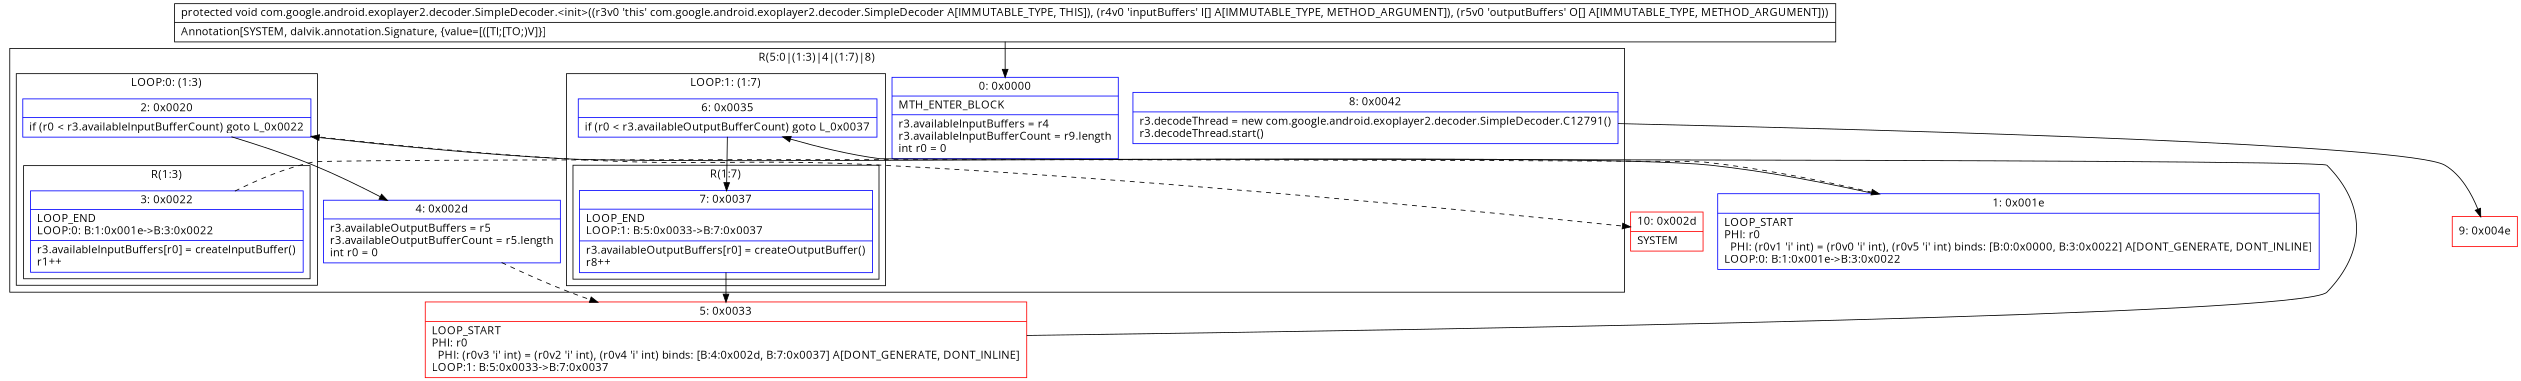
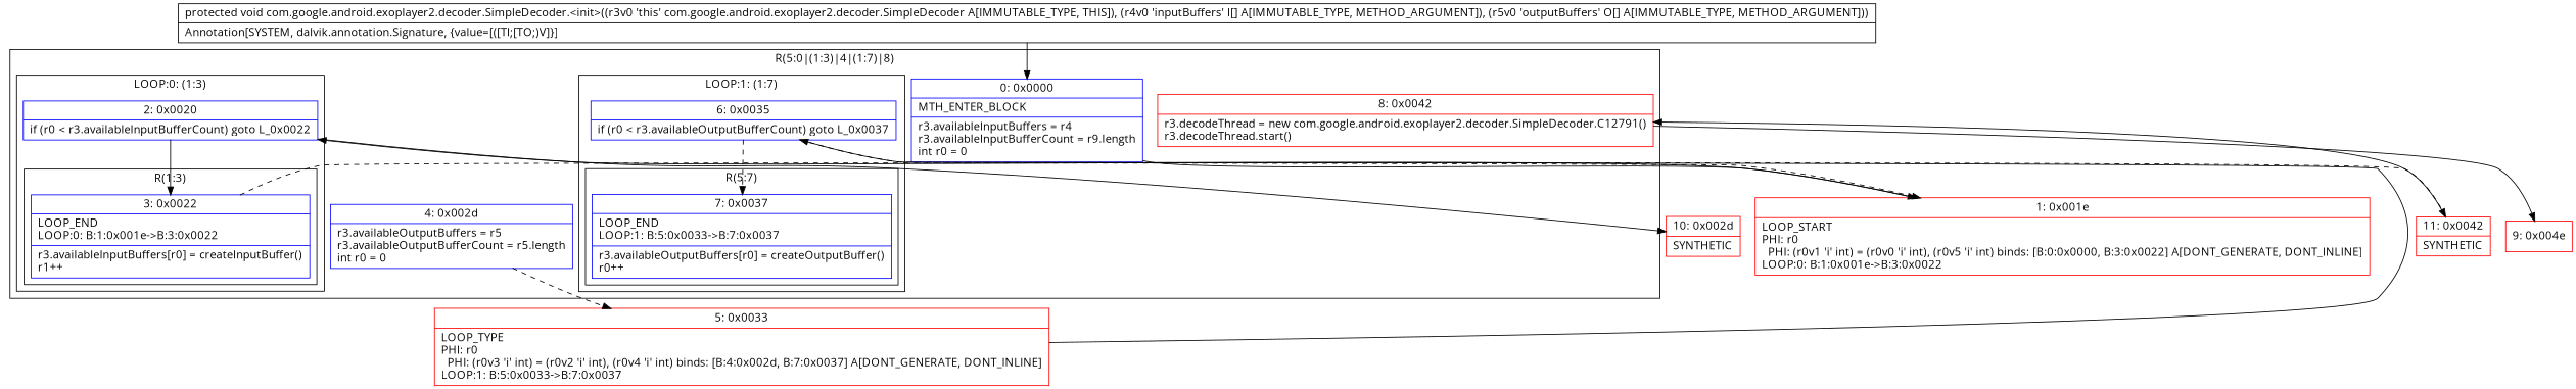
  digraph {
    fontname="Open Sans"
    node [color=blue fontname="Open Sans" shape=record]
    edge [fontname="Open Sans"]
    n1 [label="{3\:\ 0x0022|LOOP_END\lLOOP:0: B:1:0x001e\-\>B:3:0x0022\l|r3.availableInputBuffers[r0] = createInputBuffer()\lr1++\l}"]
    n2 [label="{2\:\ 0x0020|if (r0 \< r3.availableInputBufferCount) goto L_0x0022\l}"]
-   n3 [label="{7\:\ 0x0037|LOOP_END\lLOOP:1: B:5:0x0033\-\>B:7:0x0037\l|r3.availableOutputBuffers[r0] = createOutputBuffer()\lr8++\l}"]
+   n3 [label="{7\:\ 0x0037|LOOP_END\lLOOP:1: B:5:0x0033\-\>B:7:0x0037\l|r3.availableOutputBuffers[r0] = createOutputBuffer()\lr0++\l}"]
    n4 [label="{6\:\ 0x0035|if (r0 \< r3.availableOutputBufferCount) goto L_0x0037\l}"]
    n5 [label="{0\:\ 0x0000|MTH_ENTER_BLOCK\l|r3.availableInputBuffers = r4\lr3.availableInputBufferCount = r9.length\lint r0 = 0\l}"]
    n6 [label="{4\:\ 0x002d|r3.availableOutputBuffers = r5\lr3.availableOutputBufferCount = r5.length\lint r0 = 0\l}"]
-   n7 [label="{8\:\ 0x0042|r3.decodeThread = new com.google.android.exoplayer2.decoder.SimpleDecoder.C12791()\lr3.decodeThread.start()\l}"]
-   n8 [label="{1\:\ 0x001e|LOOP_START\lPHI: r0 \l  PHI: (r0v1 'i' int) = (r0v0 'i' int), (r0v5 'i' int) binds: [B:0:0x0000, B:3:0x0022] A[DONT_GENERATE, DONT_INLINE]\lLOOP:0: B:1:0x001e\-\>B:3:0x0022\l}"]
-   n9 [color=red label="{10\:\ 0x002d|SYSTEM\l}"]
-   n10 [color=red label="{5\:\ 0x0033|LOOP_START\lPHI: r0 \l  PHI: (r0v3 'i' int) = (r0v2 'i' int), (r0v4 'i' int) binds: [B:4:0x002d, B:7:0x0037] A[DONT_GENERATE, DONT_INLINE]\lLOOP:1: B:5:0x0033\-\>B:7:0x0037\l}"]
+   n7 [color=red label="{8\:\ 0x0042|r3.decodeThread = new com.google.android.exoplayer2.decoder.SimpleDecoder.C12791()\lr3.decodeThread.start()\l}"]
+   n8 [color=red label="{1\:\ 0x001e|LOOP_START\lPHI: r0 \l  PHI: (r0v1 'i' int) = (r0v0 'i' int), (r0v5 'i' int) binds: [B:0:0x0000, B:3:0x0022] A[DONT_GENERATE, DONT_INLINE]\lLOOP:0: B:1:0x001e\-\>B:3:0x0022\l}"]
+   n9 [color=red label="{10\:\ 0x002d|SYNTHETIC\l}"]
+   n10 [color=red label="{5\:\ 0x0033|LOOP_TYPE\lPHI: r0 \l  PHI: (r0v3 'i' int) = (r0v2 'i' int), (r0v4 'i' int) binds: [B:4:0x002d, B:7:0x0037] A[DONT_GENERATE, DONT_INLINE]\lLOOP:1: B:5:0x0033\-\>B:7:0x0037\l}"]
+   n11 [color=red label="{11\:\ 0x0042|SYNTHETIC\l}"]
    n12 [color=red label="{9\:\ 0x004e}"]
    n13 [label="{protected void com.google.android.exoplayer2.decoder.SimpleDecoder.\<init\>((r3v0 'this' com.google.android.exoplayer2.decoder.SimpleDecoder A[IMMUTABLE_TYPE, THIS]), (r4v0 'inputBuffers' I[] A[IMMUTABLE_TYPE, METHOD_ARGUMENT]), (r5v0 'outputBuffers' O[] A[IMMUTABLE_TYPE, METHOD_ARGUMENT]))  | Annotation[SYSTEM, dalvik.annotation.Signature, \{value=[([TI;[TO;)V]\}]\l}" color=""]
    subgraph cluster_1 {
      label="R(5:0|(1:3)|4|(1:7)|8)"
      n5
      n6
      n7
      subgraph cluster_2 {
        label="LOOP:0: (1:3)"
        n2
        subgraph cluster_3 {
          label="R(1:3)"
          n1
        }
      }
      subgraph cluster_4 {
        label="LOOP:1: (1:7)"
        n4
        subgraph cluster_5 {
-         label="R(1:7)"
+         label="R(5:7)"
          n3
        }
      }
    }
    n1 -> n8 [style=dashed]
-   n2 -> n6
-   n2 -> n9 [style=dashed]
-   n3 -> n10
-   n4 -> n3
+   n2 -> n1
+   n2 -> n9 [style=solid]
+   n4 -> n3 [style=dashed]
+   n4 -> n11 [style=dashed]
+   n5 -> n8
    n6 -> n10 [style=dashed]
    n7 -> n12
    n8 -> n2
    n10 -> n4
+   n11 -> n7
    n13 -> n5
  }
